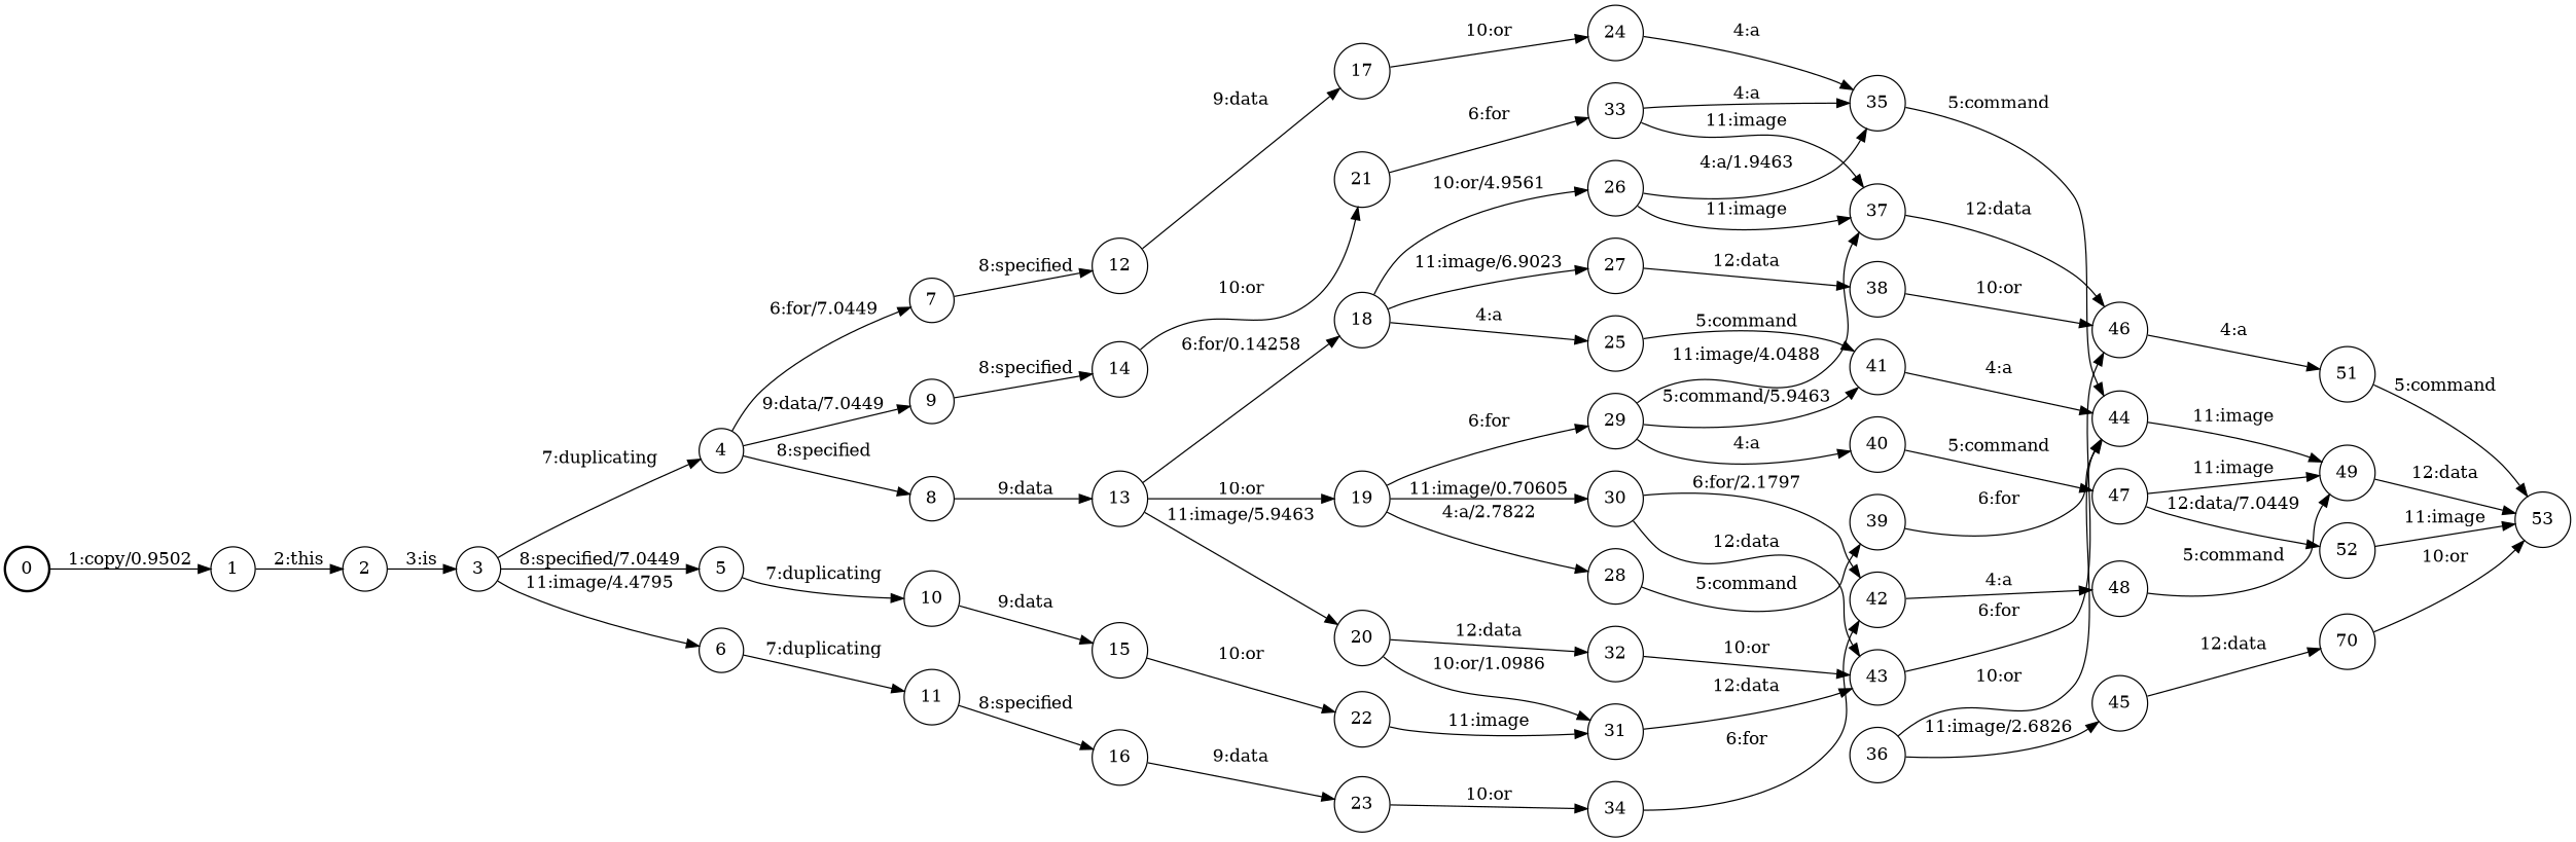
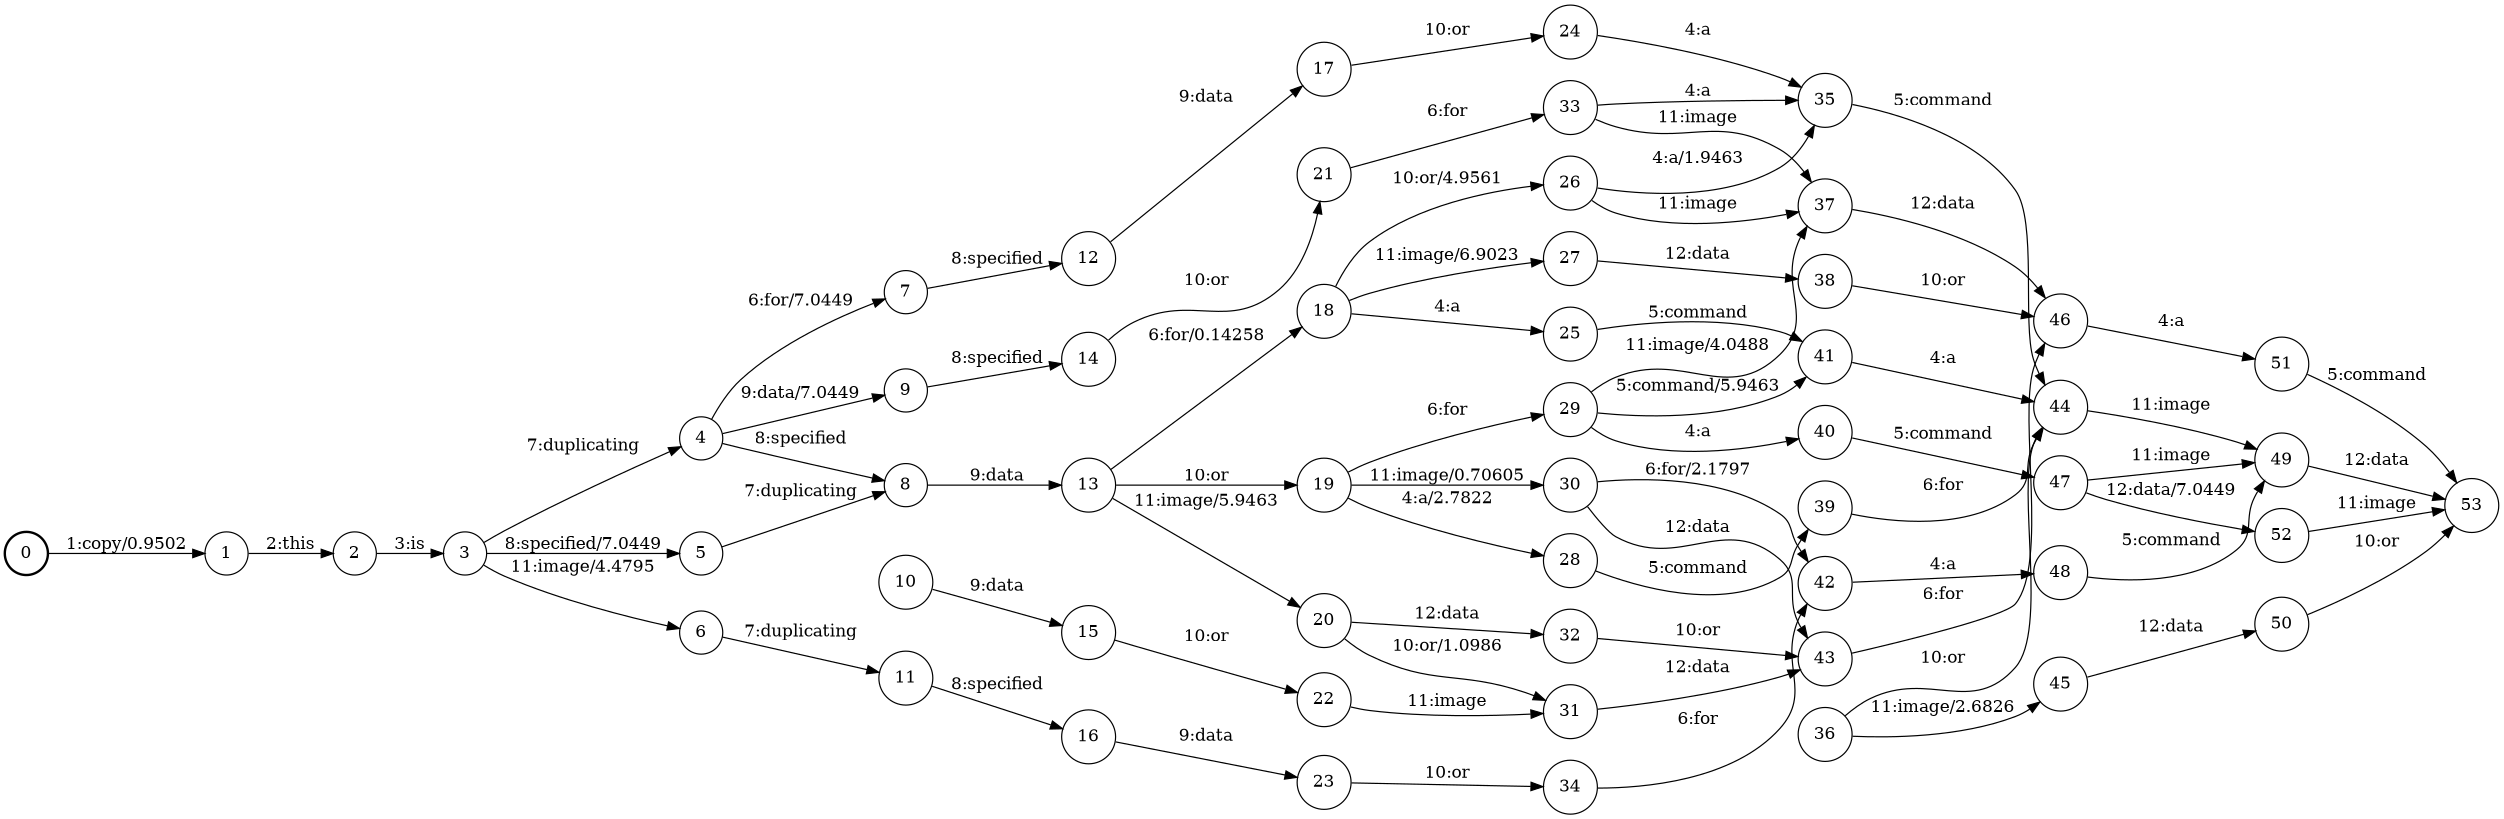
  digraph {
    nodesep=0.25
    rankdir=LR
    ranksep=0.4
    node [fontsize=14 shape=circle style=solid]
    edge [fontsize=14]
    n1 [label=0 style=bold]
    n2 [label=1]
    n3 [label=2]
    n4 [label=3]
    n5 [label=4]
    n6 [label=5]
    n7 [label=6]
    n8 [label=7]
    n9 [label=8]
    n10 [label=9]
    n11 [label=10]
    n12 [label=11]
    n13 [label=12]
    n14 [label=13]
    n15 [label=14]
    n16 [label=15]
    n17 [label=16]
    n18 [label=17]
    n19 [label=18]
    n20 [label=19]
    n21 [label=20]
    n22 [label=21]
    n23 [label=22]
    n24 [label=23]
    n25 [label=24]
    n26 [label=25]
    n27 [label=26]
    n28 [label=27]
    n29 [label=28]
    n30 [label=29]
    n31 [label=30]
    n32 [label=32]
    n33 [label=31]
    n34 [label=33]
    n35 [label=34]
    n36 [label=35]
    n37 [label=41]
    n38 [label=37]
    n39 [label=38]
    n40 [label=39]
    n41 [label=40]
    n42 [label=42]
    n43 [label=43]
    n44 [label=44]
    n45 [label=36]
    n46 [label=45]
    n47 [label=46]
    n48 [label=47]
    n49 [label=48]
    n50 [label=49]
-   n51 [label=70]
+   n51 [label=50]
    n52 [label=51]
    n53 [label=52]
    n54 [label=53]
    n1 -> n2 [label="1:copy/0.9502"]
    n2 -> n3 [label="2:this"]
    n3 -> n4 [label="3:is"]
    n4 -> n5 [label="7:duplicating"]
    n4 -> n6 [label="8:specified/7.0449"]
    n4 -> n7 [label="11:image/4.4795"]
    n5 -> n8 [label="6:for/7.0449"]
    n5 -> n9 [label="8:specified"]
    n5 -> n10 [label="9:data/7.0449"]
-   n6 -> n11 [label="7:duplicating"]
+   n6 -> n9 [label="7:duplicating"]
    n7 -> n12 [label="7:duplicating"]
    n8 -> n13 [label="8:specified"]
    n9 -> n14 [label="9:data"]
    n10 -> n15 [label="8:specified"]
    n11 -> n16 [label="9:data"]
    n12 -> n17 [label="8:specified"]
    n13 -> n18 [label="9:data"]
    n14 -> n19 [label="6:for/0.14258"]
    n14 -> n20 [label="10:or"]
    n14 -> n21 [label="11:image/5.9463"]
    n15 -> n22 [label="10:or"]
    n16 -> n23 [label="10:or"]
    n17 -> n24 [label="9:data"]
    n18 -> n25 [label="10:or"]
    n19 -> n26 [label="4:a"]
    n19 -> n27 [label="10:or/4.9561"]
    n19 -> n28 [label="11:image/6.9023"]
    n20 -> n29 [label="4:a/2.7822"]
    n20 -> n30 [label="6:for"]
    n20 -> n31 [label="11:image/0.70605"]
    n21 -> n32 [label="12:data"]
    n21 -> n33 [label="10:or/1.0986"]
    n22 -> n34 [label="6:for"]
    n23 -> n33 [label="11:image"]
    n24 -> n35 [label="10:or"]
    n25 -> n36 [label="4:a"]
    n26 -> n37 [label="5:command"]
    n27 -> n36 [label="4:a/1.9463"]
    n27 -> n38 [label="11:image"]
    n28 -> n39 [label="12:data"]
    n29 -> n40 [label="5:command"]
    n30 -> n37 [label="5:command/5.9463"]
    n30 -> n38 [label="11:image/4.0488"]
    n30 -> n41 [label="4:a"]
    n31 -> n42 [label="6:for/2.1797"]
    n31 -> n43 [label="12:data"]
    n32 -> n43 [label="10:or"]
    n33 -> n43 [label="12:data"]
    n34 -> n36 [label="4:a"]
    n34 -> n38 [label="11:image"]
    n35 -> n42 [label="6:for"]
    n36 -> n44 [label="5:command"]
    n37 -> n44 [label="4:a"]
    n38 -> n47 [label="12:data"]
    n39 -> n47 [label="10:or"]
    n40 -> n44 [label="6:for"]
    n41 -> n48 [label="5:command"]
    n42 -> n49 [label="4:a"]
    n43 -> n47 [label="6:for"]
    n44 -> n50 [label="11:image"]
    n45 -> n44 [label="10:or"]
    n45 -> n46 [label="11:image/2.6826"]
    n46 -> n51 [label="12:data"]
    n47 -> n52 [label="4:a"]
    n48 -> n50 [label="11:image"]
    n48 -> n53 [label="12:data/7.0449"]
    n49 -> n50 [label="5:command"]
    n50 -> n54 [label="12:data"]
    n51 -> n54 [label="10:or"]
    n52 -> n54 [label="5:command"]
    n53 -> n54 [label="11:image"]
  }
